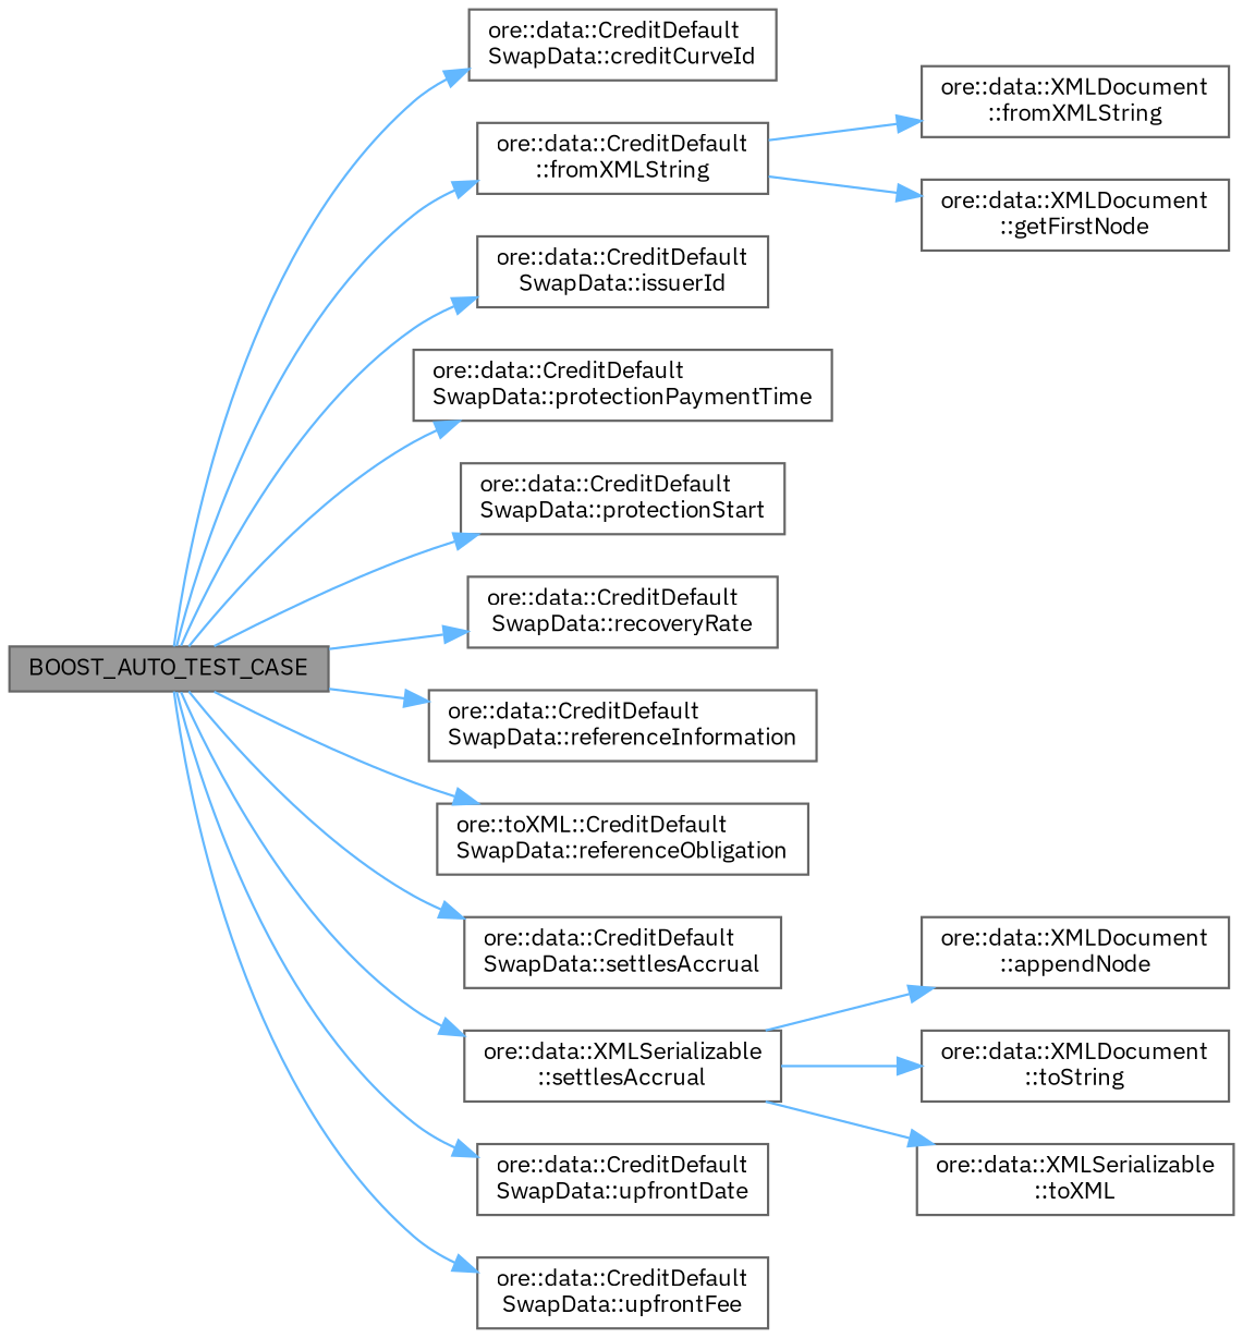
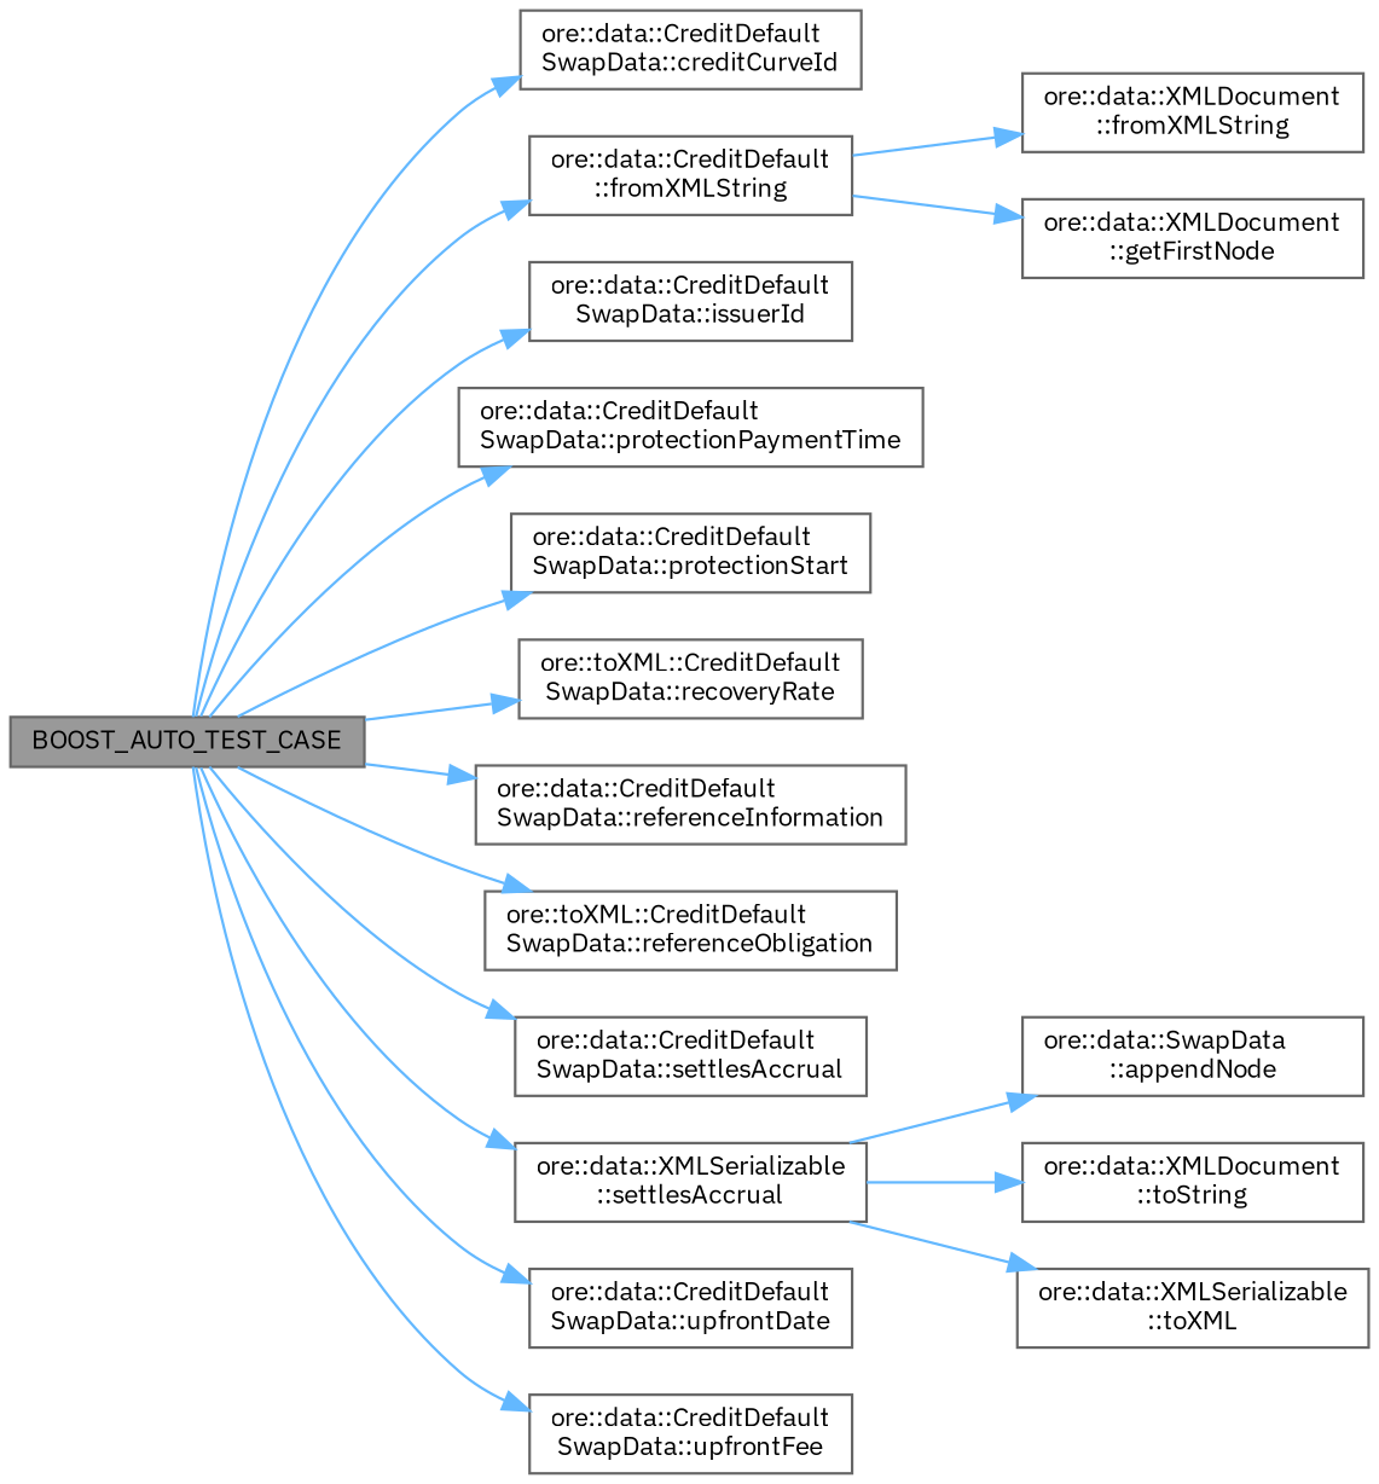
  digraph {
    fontname="IBM Plex Sans"
    rankdir=LR
    node [color=grey40 fillcolor=white fontname="IBM Plex Sans" fontsize=10 shape=box style=filled]
    edge [color=steelblue1 fontname="IBM Plex Sans" fontsize=10 labelfontname=Helvetica labelfontsize=10 style=solid]
    n1 [color=gray40 fillcolor=grey60 fontcolor=black height=0.2 label=BOOST_AUTO_TEST_CASE width=0.4]
    n2 [height=0.2 label="ore::data::CreditDefault\lSwapData::creditCurveId" width=0.4]
    n3 [height=0.2 label="ore::data::CreditDefault\l::fromXMLString" width=0.4]
    n4 [height=0.2 label="ore::data::CreditDefault\lSwapData::issuerId" width=0.4]
    n5 [height=0.2 label="ore::data::CreditDefault\lSwapData::protectionPaymentTime" width=0.4]
    n6 [height=0.2 label="ore::data::CreditDefault\lSwapData::protectionStart" width=0.4]
-   n7 [height=0.2 label="ore::data::CreditDefault\lSwapData::recoveryRate" width=0.4]
+   n7 [height=0.2 label="ore::toXML::CreditDefault\lSwapData::recoveryRate" width=0.4]
    n8 [height=0.2 label="ore::data::CreditDefault\lSwapData::referenceInformation" width=0.4]
    n9 [height=0.2 label="ore::toXML::CreditDefault\lSwapData::referenceObligation" width=0.4]
    n10 [height=0.2 label="ore::data::CreditDefault\lSwapData::settlesAccrual" width=0.4]
    n11 [height=0.2 label="ore::data::XMLSerializable\l::settlesAccrual" width=0.4]
    n12 [height=0.2 label="ore::data::CreditDefault\lSwapData::upfrontDate" width=0.4]
    n13 [height=0.2 label="ore::data::CreditDefault\lSwapData::upfrontFee" width=0.4]
    n14 [height=0.2 label="ore::data::XMLDocument\l::fromXMLString" width=0.4]
    n15 [height=0.2 label="ore::data::XMLDocument\l::getFirstNode" width=0.4]
-   n16 [height=0.2 label="ore::data::XMLDocument\l::appendNode" width=0.4]
+   n16 [height=0.2 label="ore::data::SwapData\l::appendNode" width=0.4]
    n17 [height=0.2 label="ore::data::XMLDocument\l::toString" width=0.4]
    n18 [height=0.2 label="ore::data::XMLSerializable\l::toXML" width=0.4]
    n1 -> n2
    n1 -> n3
    n1 -> n4
    n1 -> n5
    n1 -> n6
    n1 -> n7
    n1 -> n8
    n1 -> n9
    n1 -> n10
    n1 -> n11
    n1 -> n12
    n1 -> n13
    n3 -> n14
    n3 -> n15
    n11 -> n16
    n11 -> n17
    n11 -> n18
  }
